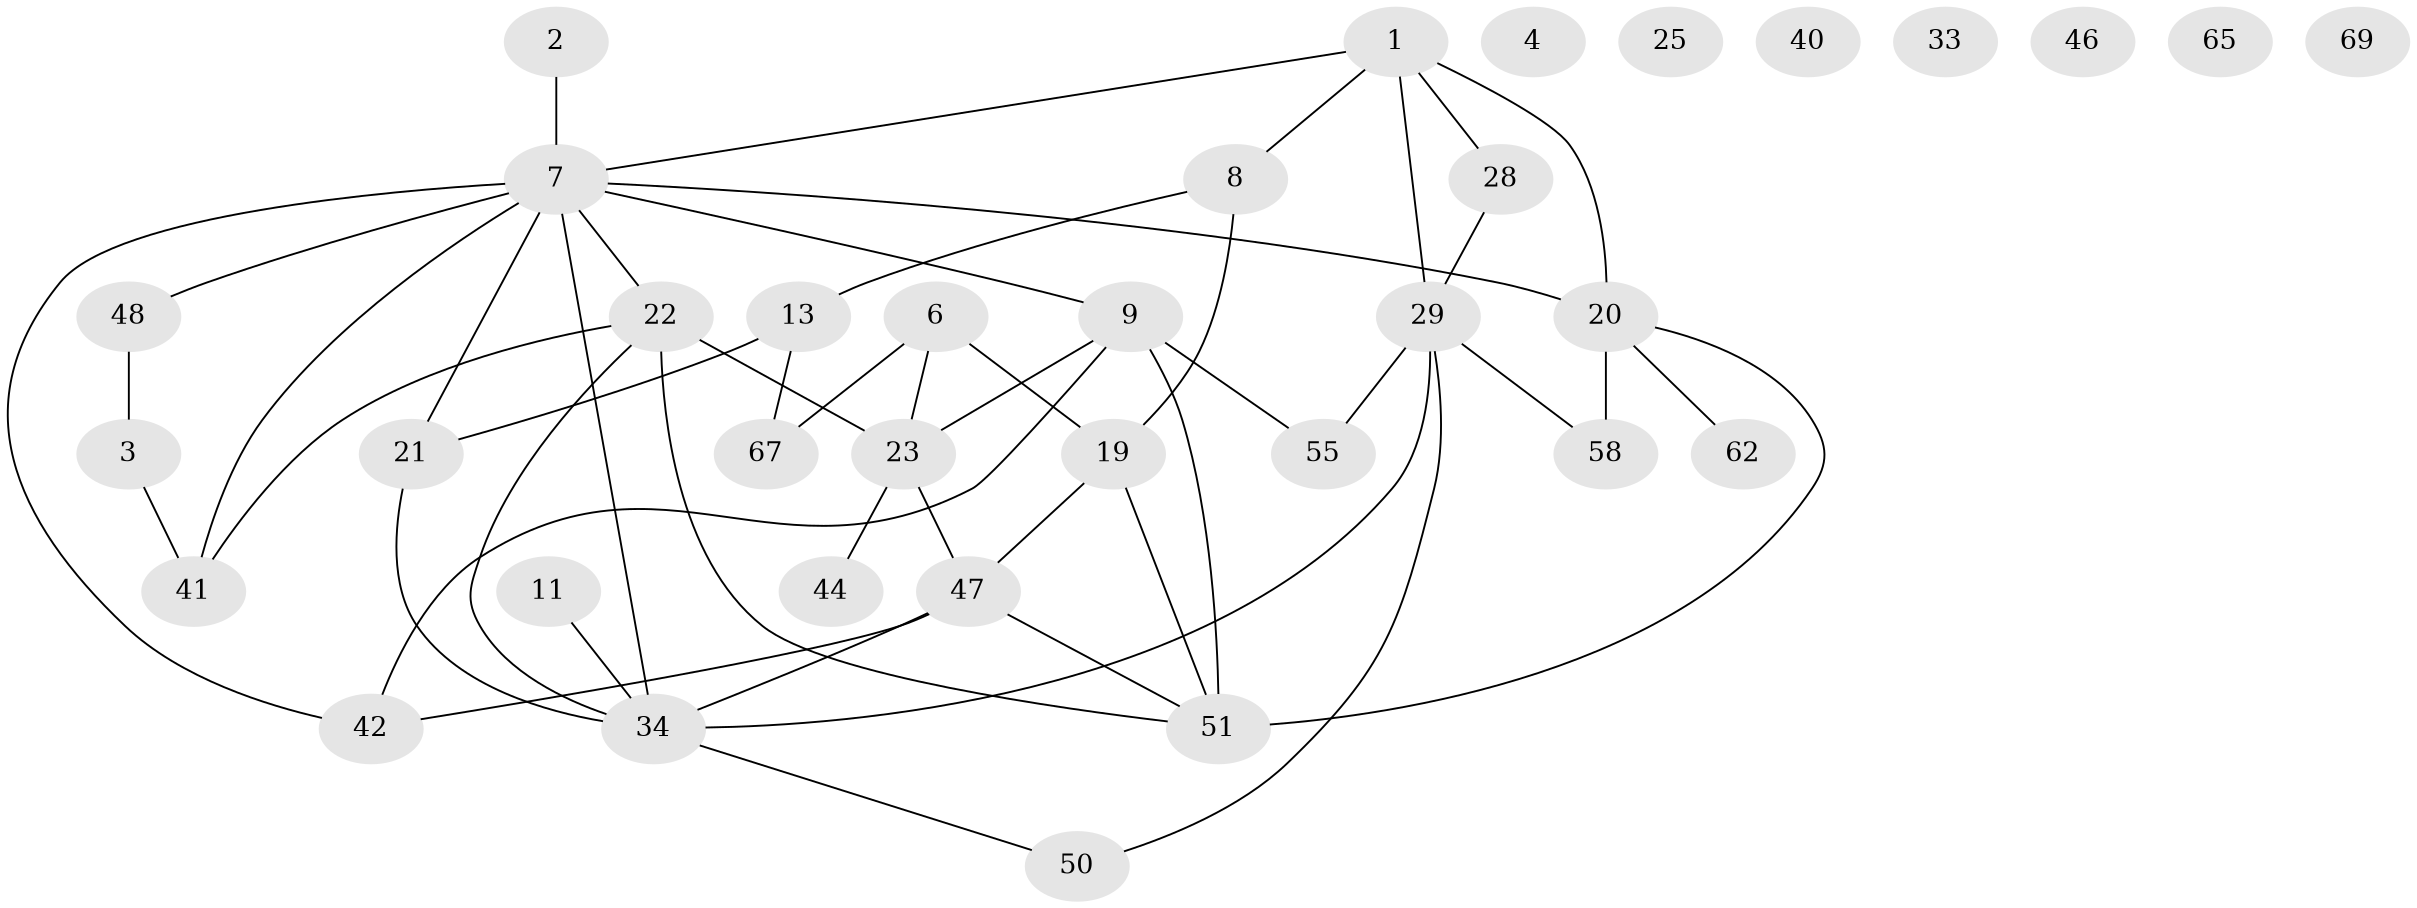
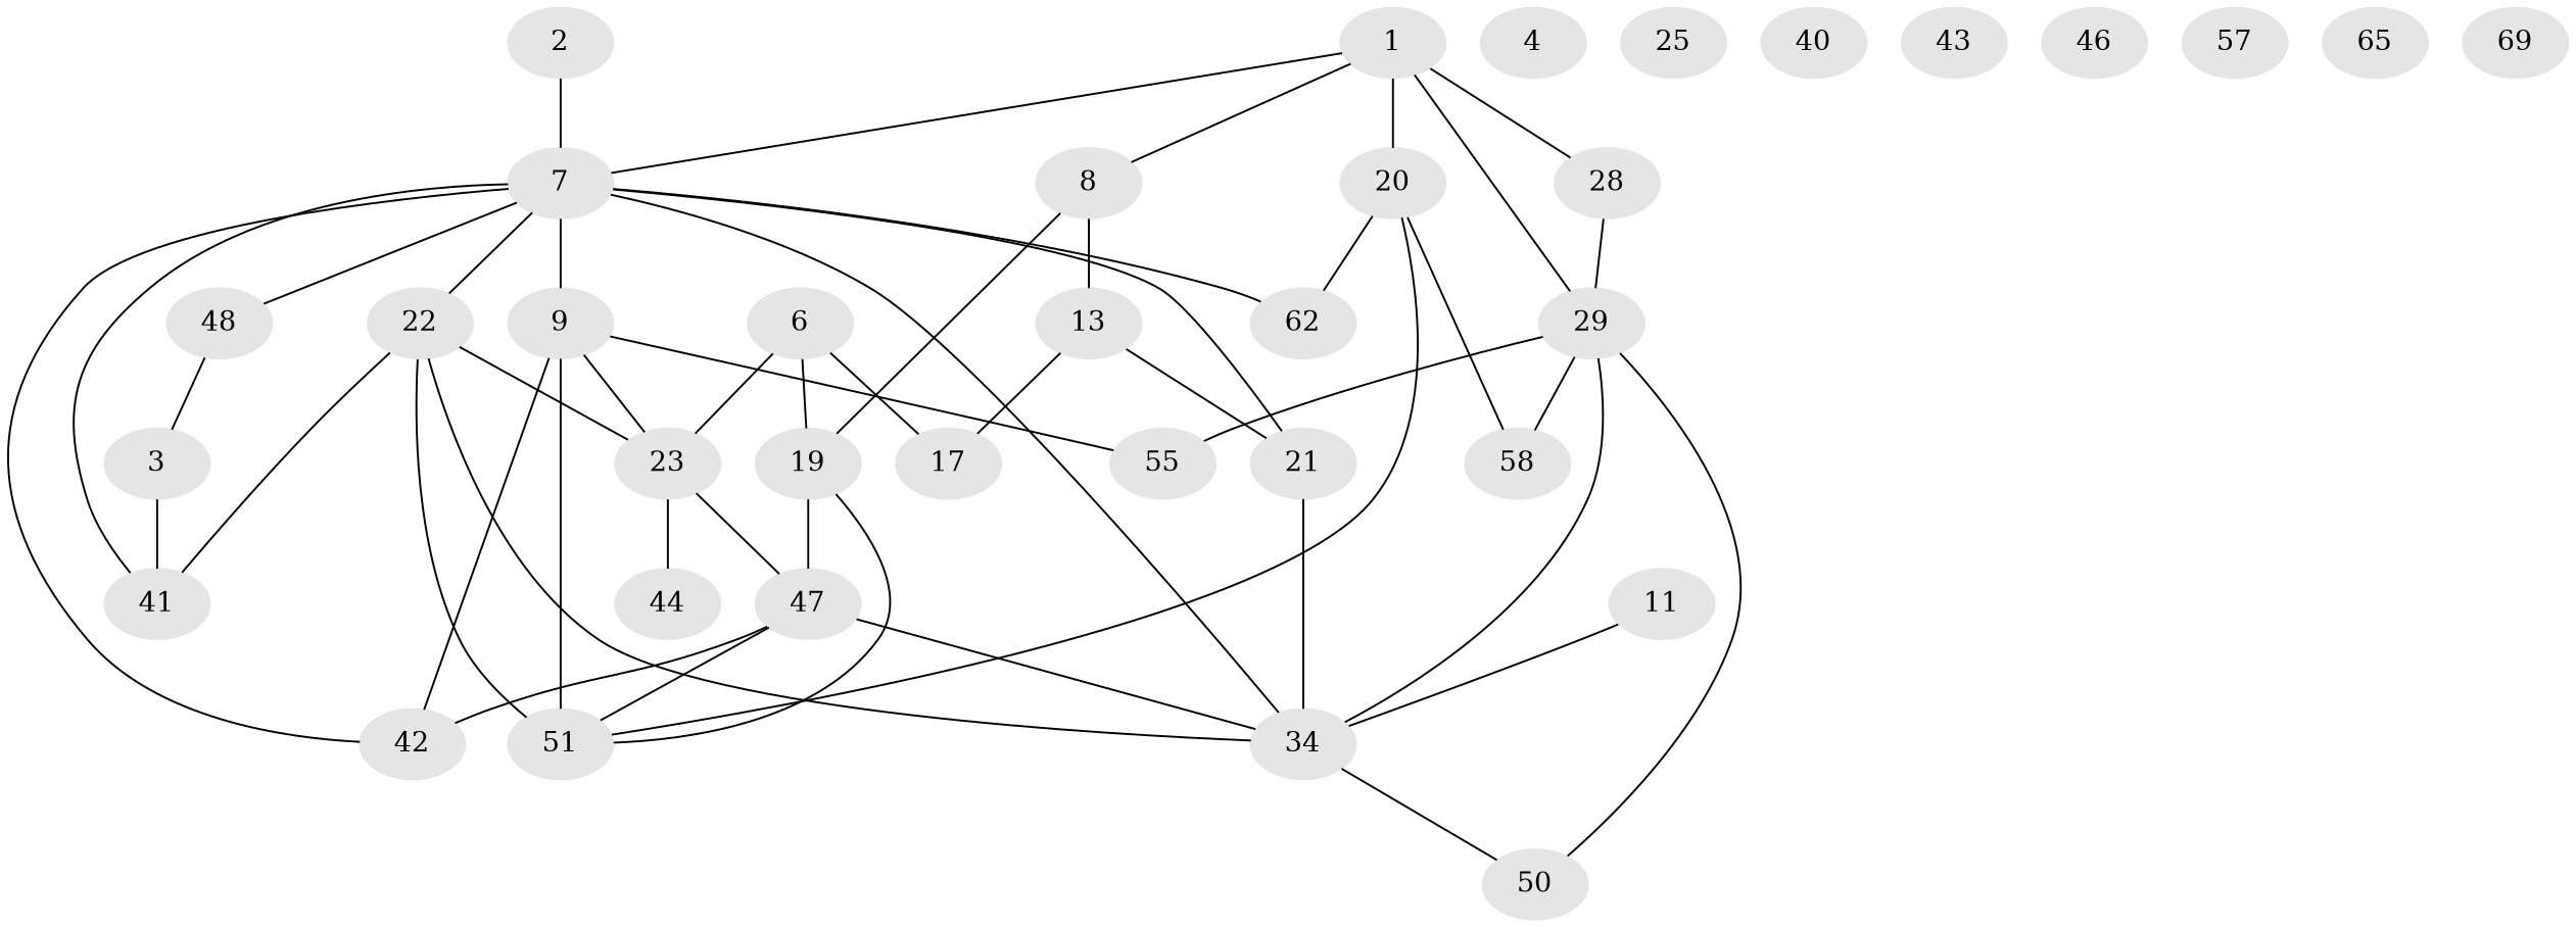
  graph {
    node [color=gray90 style=filled]
    1 [super="+24+18"]
    7 [super="+14+49"]
    8 [super="+15"]
    20 [super="+37+38"]
    28
    29 [super="+33"]
    41
    9 [super="+16"]
    21 [super="+30"]
    22 [super="+54"]
    34 [super="+56"]
    42 [super="+53"]
    48
    62
    19 [super="+47"]
    13
    51 [super="+63+61"]
    58
    55
    50
    2 [super="+71"]
    3 [super="+5"]
    4
    6 [super="+60+10"]
-   17 [super="+52" label=67]
+   17 [super="+52"]
    23 [super="+64+26"]
    n27 [label=47 super="+31"]
    44
    11
    25 [super="+67"]
    40
-   43 [label=33]
+   43
    46
+   57
    65
    69
    1 -- 7
    1 -- 8
    1 -- 20 [weight=2]
    1 -- 28
    1 -- 29 [weight=2]
    7 -- 41
    7 -- 9
    7 -- 21
    7 -- 22
    7 -- 34
    7 -- 42
    7 -- 48
-   7 -- 20
+   7 -- 62
    8 -- 19
    8 -- 13
    20 -- 62
    20 -- 51
    20 -- 58
    28 -- 29
    29 -- 34
    29 -- 58
    29 -- 55
    29 -- 50
    9 -- 42
    9 -- 51 [weight=3]
    9 -- 55
    9 -- 23
    21 -- 34
    22 -- 41
    22 -- 34
    22 -- 51
    22 -- 23
    34 -- 50
    48 -- 3
    19 -- 51
    19 -- n27
    13 -- 21
    13 -- 17
    2 -- 7
    3 -- 41
    6 -- 19
    6 -- 17
    6 -- 23
    23 -- n27
    23 -- 44
    n27 -- 34
    n27 -- 42
    n27 -- 51
    11 -- 34
  }
